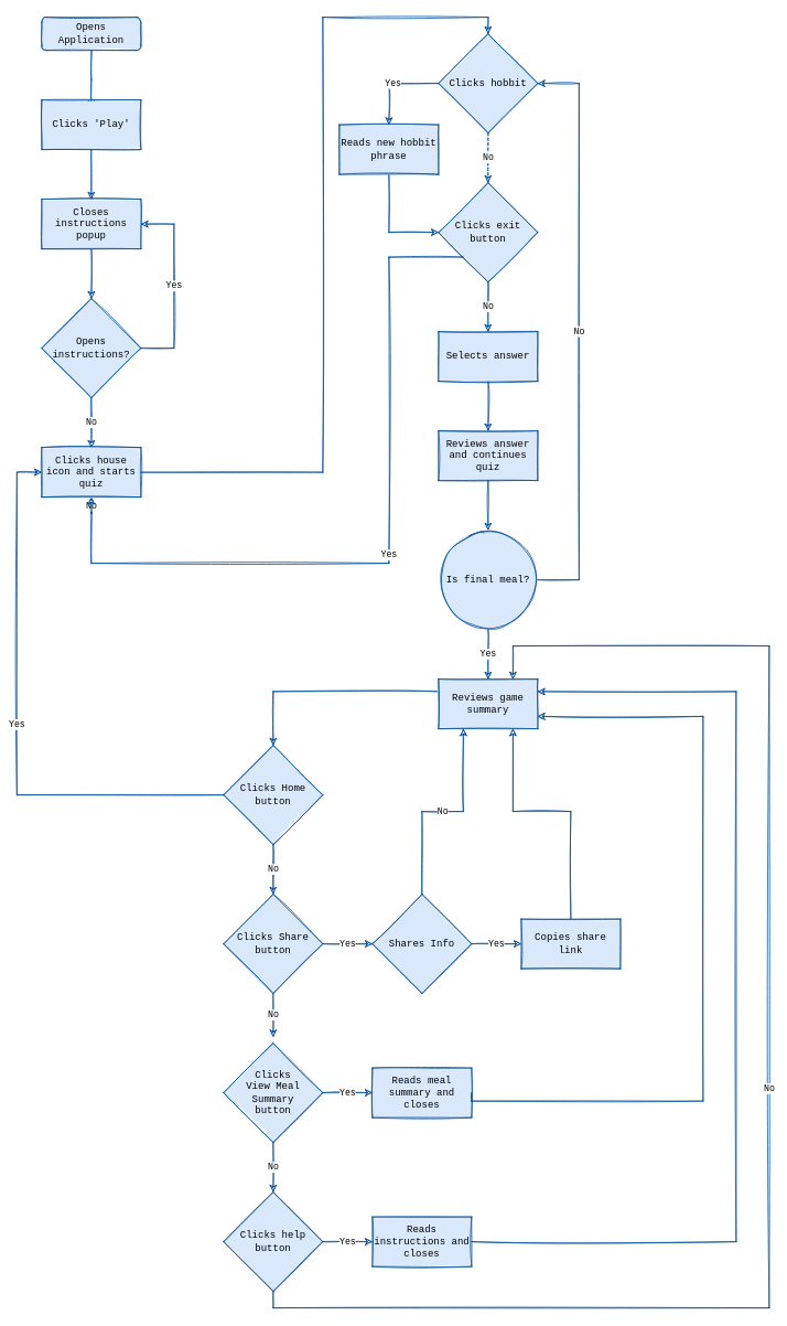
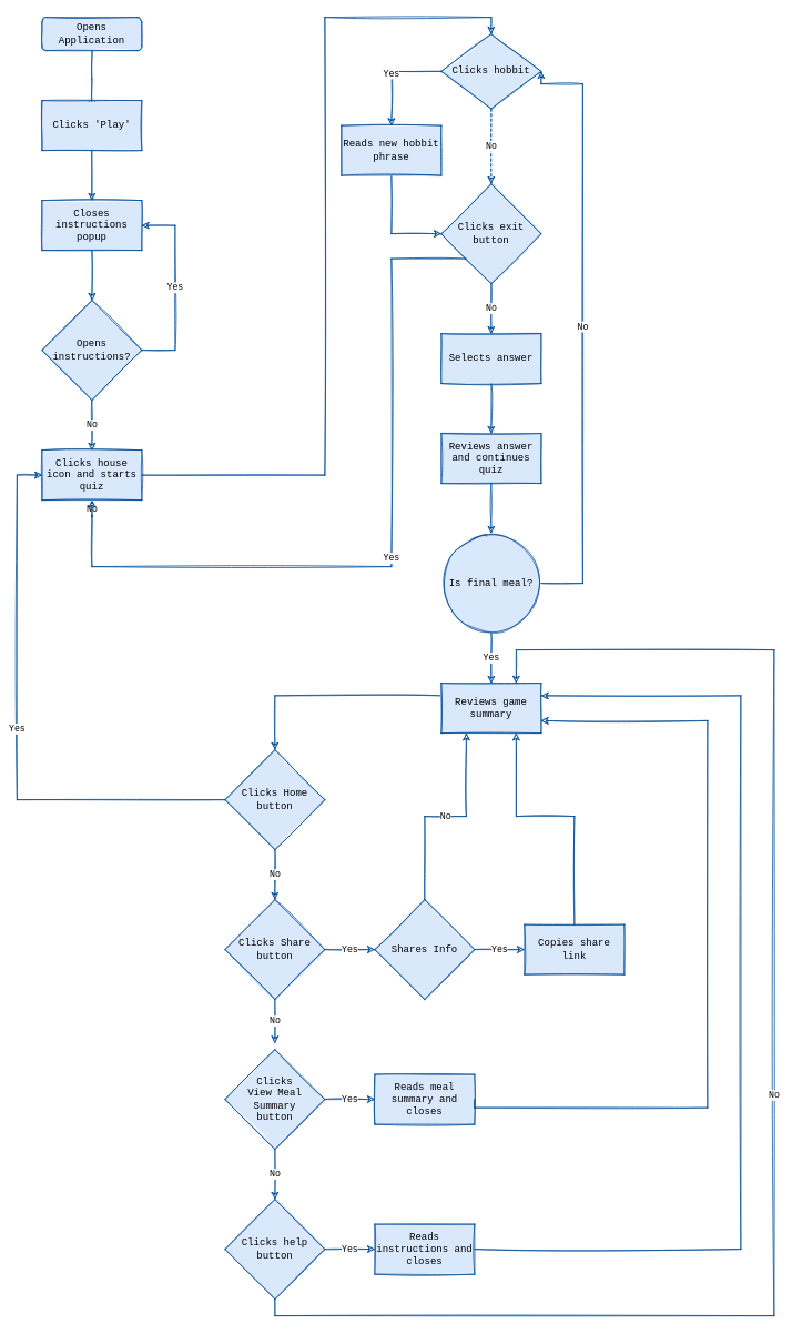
  <mxCell id="0" />
  <mxCell id="1" parent="0" />
  <mxCell id="2" value="" style="rounded=0;html=1;jettySize=auto;orthogonalLoop=1;fontSize=11;endArrow=classic;endFill=1;strokeWidth=1;shadow=0;labelBackgroundColor=none;edgeStyle=orthogonalEdgeStyle;sketch=1;fillColor=#dae8fc;fontFamily=Courier New;strokeColor=#004C99;" parent="1" source="3" edge="1"><mxGeometry relative="1" as="geometry"><mxPoint x="110" y="130" as="targetPoint" /></mxGeometry></mxCell>
  <mxCell id="3" value="Opens Application" style="rounded=1;whiteSpace=wrap;html=1;fontSize=12;glass=0;strokeWidth=1;shadow=0;sketch=1;fillColor=#dae8fc;fontFamily=Courier New;strokeColor=#004C99;fillStyle=solid;" parent="1" vertex="1"><mxGeometry x="50" y="20" width="120" height="40" as="geometry" /></mxCell>
  <mxCell id="4" value="" style="edgeStyle=orthogonalEdgeStyle;rounded=0;orthogonalLoop=1;jettySize=auto;html=1;sketch=1;fillColor=#dae8fc;fontFamily=Courier New;strokeColor=#004C99;" parent="1" source="5" target="7" edge="1"><mxGeometry relative="1" as="geometry" /></mxCell>
  <mxCell id="5" value="Clicks 'Play'" style="rounded=0;whiteSpace=wrap;html=1;sketch=1;fillColor=#dae8fc;fontFamily=Courier New;strokeColor=#004C99;fillStyle=solid;" parent="1" vertex="1"><mxGeometry x="50" y="120" width="120" height="60" as="geometry" /></mxCell>
  <mxCell id="6" value="" style="edgeStyle=orthogonalEdgeStyle;rounded=0;orthogonalLoop=1;jettySize=auto;html=1;sketch=1;fillColor=#dae8fc;fontFamily=Courier New;strokeColor=#004C99;" parent="1" source="7" target="10" edge="1"><mxGeometry relative="1" as="geometry" /></mxCell>
  <mxCell id="7" value="Closes instructions popup" style="rounded=0;whiteSpace=wrap;html=1;sketch=1;fillColor=#dae8fc;fontFamily=Courier New;strokeColor=#004C99;fillStyle=solid;" parent="1" vertex="1"><mxGeometry x="50" y="240" width="120" height="60" as="geometry" /></mxCell>
  <mxCell id="8" value="Yes" style="edgeStyle=orthogonalEdgeStyle;rounded=0;orthogonalLoop=1;jettySize=auto;html=1;entryX=1;entryY=0.5;entryDx=0;entryDy=0;exitX=1;exitY=0.5;exitDx=0;exitDy=0;sketch=1;fillColor=#dae8fc;fontFamily=Courier New;strokeColor=#004C99;" parent="1" source="10" target="7" edge="1"><mxGeometry relative="1" as="geometry"><mxPoint x="230" y="290" as="targetPoint" /><Array as="points"><mxPoint x="210" y="420" /><mxPoint x="210" y="270" /></Array></mxGeometry></mxCell>
  <mxCell id="9" value="No" style="edgeStyle=orthogonalEdgeStyle;rounded=0;orthogonalLoop=1;jettySize=auto;html=1;sketch=1;fillColor=#dae8fc;fontFamily=Courier New;strokeColor=#004C99;" parent="1" source="50" edge="1"><mxGeometry relative="1" as="geometry"><mxPoint x="110" y="580" as="targetPoint" /></mxGeometry></mxCell>
  <mxCell id="10" value="Opens instructions?" style="rhombus;whiteSpace=wrap;html=1;sketch=1;fillColor=#dae8fc;fontFamily=Courier New;strokeColor=#004C99;fillStyle=solid;" parent="1" vertex="1"><mxGeometry x="50" y="360" width="120" height="120" as="geometry" /></mxCell>
  <mxCell id="11" style="edgeStyle=orthogonalEdgeStyle;rounded=0;orthogonalLoop=1;jettySize=auto;html=1;entryX=0.5;entryY=0;entryDx=0;entryDy=0;endArrow=classic;endFill=1;exitX=1;exitY=0.5;exitDx=0;exitDy=0;sketch=1;fillColor=#dae8fc;fontFamily=Courier New;strokeColor=#004C99;" parent="1" source="50" target="19" edge="1"><mxGeometry relative="1" as="geometry"><Array as="points"><mxPoint x="390" y="570" /><mxPoint x="390" y="20" /><mxPoint x="590" y="20" /></Array><mxPoint x="230" y="570" as="sourcePoint" /></mxGeometry></mxCell>
  <mxCell id="12" value="No" style="edgeStyle=orthogonalEdgeStyle;rounded=0;orthogonalLoop=1;jettySize=auto;html=1;exitX=1;exitY=0.5;exitDx=0;exitDy=0;entryX=1;entryY=0.5;entryDx=0;entryDy=0;endArrow=classic;endFill=1;sketch=1;fillColor=#dae8fc;fontFamily=Courier New;strokeColor=#004C99;" parent="1" source="14" target="19" edge="1"><mxGeometry relative="1" as="geometry"><Array as="points"><mxPoint x="700" y="700" /><mxPoint x="700" y="100" /></Array></mxGeometry></mxCell>
  <mxCell id="13" value="Yes" style="edgeStyle=orthogonalEdgeStyle;rounded=0;orthogonalLoop=1;jettySize=auto;html=1;endArrow=classic;endFill=1;sketch=1;fillColor=#dae8fc;fontFamily=Courier New;strokeColor=#004C99;" parent="1" source="14" target="25" edge="1"><mxGeometry relative="1" as="geometry" /></mxCell>
  <mxCell id="14" value="Is final meal?" style="ellipse;whiteSpace=wrap;html=1;sketch=1;fillColor=#dae8fc;fontFamily=Courier New;strokeColor=#004C99;fillStyle=solid;" parent="1" vertex="1"><mxGeometry x="530" y="640" width="120" height="120" as="geometry" /></mxCell>
  <mxCell id="15" style="edgeStyle=orthogonalEdgeStyle;rounded=0;orthogonalLoop=1;jettySize=auto;html=1;exitX=0.5;exitY=1;exitDx=0;exitDy=0;entryX=0.5;entryY=0;entryDx=0;entryDy=0;sketch=1;fillColor=#dae8fc;fontFamily=Courier New;strokeColor=#004C99;" parent="1" source="16" target="14" edge="1"><mxGeometry relative="1" as="geometry" /></mxCell>
  <mxCell id="16" value="Reviews answer and continues quiz" style="rounded=0;whiteSpace=wrap;html=1;sketch=1;fillColor=#dae8fc;fontFamily=Courier New;strokeColor=#004C99;fillStyle=solid;" parent="1" vertex="1"><mxGeometry x="530" y="520" width="120" height="60" as="geometry" /></mxCell>
  <mxCell id="17" value="Yes" style="edgeStyle=orthogonalEdgeStyle;rounded=0;orthogonalLoop=1;jettySize=auto;html=1;exitX=0;exitY=0.5;exitDx=0;exitDy=0;entryX=0.5;entryY=0;entryDx=0;entryDy=0;endArrow=classic;endFill=1;sketch=1;fillColor=#dae8fc;fontFamily=Courier New;strokeColor=#004C99;" parent="1" source="19" target="23" edge="1"><mxGeometry relative="1" as="geometry" /></mxCell>
  <mxCell id="18" value="No" style="edgeStyle=orthogonalEdgeStyle;rounded=0;orthogonalLoop=1;jettySize=auto;html=1;exitX=0.5;exitY=1;exitDx=0;exitDy=0;entryX=0.5;entryY=0;entryDx=0;entryDy=0;sketch=1;fillColor=#dae8fc;fontFamily=Courier New;strokeColor=#004C99;dashed=1;" parent="1" source="19" target="49" edge="1"><mxGeometry relative="1" as="geometry" /></mxCell>
- <mxCell id="19" value="Clicks hobbit" style="rhombus;whiteSpace=wrap;html=1;sketch=1;fillColor=#dae8fc;fontFamily=Courier New;strokeColor=#004C99;fillStyle=solid;" parent="1" vertex="1"><mxGeometry x="530" y="40" width="120" height="120" as="geometry" /></mxCell>
+ <mxCell id="19" value="Clicks hobbit" style="rhombus;whiteSpace=wrap;html=1;sketch=1;fillColor=#dae8fc;fontFamily=Courier New;strokeColor=#004C99;fillStyle=solid;" parent="1" vertex="1"><mxGeometry x="530" y="40" width="120" height="90" as="geometry" /></mxCell>
  <mxCell id="20" style="edgeStyle=orthogonalEdgeStyle;rounded=0;orthogonalLoop=1;jettySize=auto;html=1;exitX=0.5;exitY=1;exitDx=0;exitDy=0;entryX=0.5;entryY=0;entryDx=0;entryDy=0;sketch=1;fillColor=#dae8fc;fontFamily=Courier New;strokeColor=#004C99;" parent="1" source="21" target="16" edge="1"><mxGeometry relative="1" as="geometry" /></mxCell>
  <mxCell id="21" value="Selects answer" style="rounded=0;whiteSpace=wrap;html=1;sketch=1;fillColor=#dae8fc;fontFamily=Courier New;strokeColor=#004C99;fillStyle=solid;" parent="1" vertex="1"><mxGeometry x="530" y="400" width="120" height="60" as="geometry" /></mxCell>
  <mxCell id="22" style="edgeStyle=orthogonalEdgeStyle;rounded=0;orthogonalLoop=1;jettySize=auto;html=1;exitX=0.5;exitY=1;exitDx=0;exitDy=0;entryX=0;entryY=0.5;entryDx=0;entryDy=0;endArrow=classic;endFill=1;sketch=1;fillColor=#dae8fc;fontFamily=Courier New;strokeColor=#004C99;" parent="1" source="23" target="49" edge="1"><mxGeometry relative="1" as="geometry" /></mxCell>
  <mxCell id="23" value="Reads new hobbit phrase" style="whiteSpace=wrap;html=1;sketch=1;fillColor=#dae8fc;fontFamily=Courier New;strokeColor=#004C99;fillStyle=solid;" parent="1" vertex="1"><mxGeometry x="410" y="150" width="120" height="60" as="geometry" /></mxCell>
  <mxCell id="24" style="edgeStyle=orthogonalEdgeStyle;rounded=0;orthogonalLoop=1;jettySize=auto;html=1;exitX=0;exitY=0.25;exitDx=0;exitDy=0;entryX=0.5;entryY=0;entryDx=0;entryDy=0;endArrow=classic;endFill=1;sketch=1;fillColor=#dae8fc;fontFamily=Courier New;strokeColor=#004C99;" parent="1" source="25" target="28" edge="1"><mxGeometry relative="1" as="geometry" /></mxCell>
  <mxCell id="25" value="Reviews game summary" style="whiteSpace=wrap;html=1;sketch=1;fillColor=#dae8fc;fontFamily=Courier New;strokeColor=#004C99;fillStyle=solid;" parent="1" vertex="1"><mxGeometry x="530" y="820" width="120" height="60" as="geometry" /></mxCell>
  <mxCell id="26" value="Yes" style="edgeStyle=orthogonalEdgeStyle;rounded=0;orthogonalLoop=1;jettySize=auto;html=1;exitX=0;exitY=0.5;exitDx=0;exitDy=0;entryX=0;entryY=0.5;entryDx=0;entryDy=0;endArrow=classic;endFill=1;sketch=1;fillColor=#dae8fc;fontFamily=Courier New;strokeColor=#004C99;" parent="1" source="28" target="50" edge="1"><mxGeometry relative="1" as="geometry"><Array as="points"><mxPoint x="20" y="960" /><mxPoint x="20" y="570" /></Array></mxGeometry></mxCell>
  <mxCell id="27" value="No" style="edgeStyle=orthogonalEdgeStyle;rounded=0;orthogonalLoop=1;jettySize=auto;html=1;exitX=0.5;exitY=1;exitDx=0;exitDy=0;entryX=0.5;entryY=0;entryDx=0;entryDy=0;endArrow=classic;endFill=1;sketch=1;fillColor=#dae8fc;fontFamily=Courier New;strokeColor=#004C99;" parent="1" source="28" target="34" edge="1"><mxGeometry relative="1" as="geometry" /></mxCell>
  <mxCell id="28" value="Clicks Home button" style="rhombus;whiteSpace=wrap;html=1;sketch=1;fillColor=#dae8fc;fontFamily=Courier New;strokeColor=#004C99;fillStyle=solid;" parent="1" vertex="1"><mxGeometry x="270" y="900" width="120" height="120" as="geometry" /></mxCell>
  <mxCell id="29" value="No" style="edgeStyle=orthogonalEdgeStyle;rounded=0;orthogonalLoop=1;jettySize=auto;html=1;exitX=0.5;exitY=1;exitDx=0;exitDy=0;entryX=0.5;entryY=0;entryDx=0;entryDy=0;endArrow=classic;endFill=1;sketch=1;fillColor=#dae8fc;fontFamily=Courier New;strokeColor=#004C99;" parent="1" source="31" target="37" edge="1"><mxGeometry relative="1" as="geometry" /></mxCell>
  <mxCell id="30" value="Yes" style="edgeStyle=orthogonalEdgeStyle;rounded=0;orthogonalLoop=1;jettySize=auto;html=1;endArrow=classic;endFill=1;sketch=1;fillColor=#dae8fc;fontFamily=Courier New;strokeColor=#004C99;" parent="1" source="31" target="44" edge="1"><mxGeometry relative="1" as="geometry" /></mxCell>
  <mxCell id="31" value="Clicks &lt;br&gt;View Meal Summary &lt;br&gt;button" style="rhombus;whiteSpace=wrap;html=1;sketch=1;fillColor=#dae8fc;fontFamily=Courier New;strokeColor=#004C99;fillStyle=solid;" parent="1" vertex="1"><mxGeometry x="270" y="1260" width="120" height="120" as="geometry" /></mxCell>
  <mxCell id="32" value="No" style="edgeStyle=orthogonalEdgeStyle;rounded=0;orthogonalLoop=1;jettySize=auto;html=1;exitX=0.5;exitY=1;exitDx=0;exitDy=0;entryX=0.5;entryY=-0.062;entryDx=0;entryDy=0;entryPerimeter=0;endArrow=classic;endFill=1;sketch=1;fillColor=#dae8fc;fontFamily=Courier New;strokeColor=#004C99;" parent="1" source="34" target="31" edge="1"><mxGeometry relative="1" as="geometry" /></mxCell>
  <mxCell id="33" value="Yes" style="edgeStyle=orthogonalEdgeStyle;rounded=0;orthogonalLoop=1;jettySize=auto;html=1;exitX=1;exitY=0.5;exitDx=0;exitDy=0;entryX=0;entryY=0.5;entryDx=0;entryDy=0;endArrow=classic;endFill=1;sketch=1;fillColor=#dae8fc;fontFamily=Courier New;strokeColor=#004C99;" parent="1" source="34" target="40" edge="1"><mxGeometry relative="1" as="geometry" /></mxCell>
  <mxCell id="34" value="Clicks Share button" style="rhombus;whiteSpace=wrap;html=1;sketch=1;fillColor=#dae8fc;fontFamily=Courier New;strokeColor=#004C99;fillStyle=solid;" parent="1" vertex="1"><mxGeometry x="270" y="1080" width="120" height="120" as="geometry" /></mxCell>
  <mxCell id="35" value="Yes" style="edgeStyle=orthogonalEdgeStyle;rounded=0;orthogonalLoop=1;jettySize=auto;html=1;endArrow=classic;endFill=1;sketch=1;fillColor=#dae8fc;fontFamily=Courier New;strokeColor=#004C99;" parent="1" source="37" target="46" edge="1"><mxGeometry relative="1" as="geometry" /></mxCell>
  <mxCell id="36" value="No" style="edgeStyle=orthogonalEdgeStyle;rounded=0;orthogonalLoop=1;jettySize=auto;html=1;exitX=0.5;exitY=1;exitDx=0;exitDy=0;endArrow=classic;endFill=1;entryX=0.75;entryY=0;entryDx=0;entryDy=0;sketch=1;fillColor=#dae8fc;fontFamily=Courier New;strokeColor=#004C99;" parent="1" source="37" target="25" edge="1"><mxGeometry relative="1" as="geometry"><mxPoint x="630" y="1240" as="targetPoint" /><Array as="points"><mxPoint x="330" y="1580" /><mxPoint x="930" y="1580" /><mxPoint x="930" y="780" /><mxPoint x="620" y="780" /></Array></mxGeometry></mxCell>
  <mxCell id="37" value="Clicks help button" style="rhombus;whiteSpace=wrap;html=1;sketch=1;fillColor=#dae8fc;fontFamily=Courier New;strokeColor=#004C99;fillStyle=solid;" parent="1" vertex="1"><mxGeometry x="270" y="1440" width="120" height="120" as="geometry" /></mxCell>
  <mxCell id="38" value="Yes" style="edgeStyle=orthogonalEdgeStyle;rounded=0;orthogonalLoop=1;jettySize=auto;html=1;exitX=1;exitY=0.5;exitDx=0;exitDy=0;endArrow=classic;endFill=1;sketch=1;fillColor=#dae8fc;fontFamily=Courier New;strokeColor=#004C99;" parent="1" source="40" target="42" edge="1"><mxGeometry relative="1" as="geometry"><mxPoint x="700" y="1140" as="targetPoint" /></mxGeometry></mxCell>
  <mxCell id="39" value="No" style="edgeStyle=orthogonalEdgeStyle;rounded=0;orthogonalLoop=1;jettySize=auto;html=1;exitX=0.5;exitY=0;exitDx=0;exitDy=0;entryX=0.25;entryY=1;entryDx=0;entryDy=0;endArrow=classic;endFill=1;sketch=1;fillColor=#dae8fc;fontFamily=Courier New;strokeColor=#004C99;" parent="1" source="40" target="25" edge="1"><mxGeometry relative="1" as="geometry" /></mxCell>
  <mxCell id="40" value="Shares Info" style="rhombus;whiteSpace=wrap;html=1;sketch=1;fillColor=#dae8fc;fontFamily=Courier New;strokeColor=#004C99;fillStyle=solid;" parent="1" vertex="1"><mxGeometry x="450" y="1080" width="120" height="120" as="geometry" /></mxCell>
  <mxCell id="41" style="edgeStyle=orthogonalEdgeStyle;rounded=0;orthogonalLoop=1;jettySize=auto;html=1;exitX=0.5;exitY=0;exitDx=0;exitDy=0;endArrow=classic;endFill=1;entryX=0.75;entryY=1;entryDx=0;entryDy=0;sketch=1;fillColor=#dae8fc;fontFamily=Courier New;strokeColor=#004C99;" parent="1" source="42" target="25" edge="1"><mxGeometry relative="1" as="geometry"><mxPoint x="614" y="910" as="targetPoint" /><Array as="points"><mxPoint x="690" y="980" /><mxPoint x="620" y="980" /></Array></mxGeometry></mxCell>
  <mxCell id="42" value="Copies share link" style="rounded=0;whiteSpace=wrap;html=1;sketch=1;fillColor=#dae8fc;fontFamily=Courier New;strokeColor=#004C99;fillStyle=solid;" parent="1" vertex="1"><mxGeometry x="630" y="1110" width="120" height="60" as="geometry" /></mxCell>
  <mxCell id="43" style="edgeStyle=orthogonalEdgeStyle;rounded=0;orthogonalLoop=1;jettySize=auto;html=1;exitX=1;exitY=0.5;exitDx=0;exitDy=0;endArrow=classic;endFill=1;entryX=1;entryY=0.75;entryDx=0;entryDy=0;sketch=1;fillColor=#dae8fc;fontFamily=Courier New;strokeColor=#004C99;" parent="1" source="44" target="25" edge="1"><mxGeometry relative="1" as="geometry"><mxPoint x="660" y="910" as="targetPoint" /><Array as="points"><mxPoint x="850" y="1330" /><mxPoint x="850" y="865" /></Array></mxGeometry></mxCell>
  <mxCell id="44" value="Reads meal summary and closes" style="whiteSpace=wrap;html=1;sketch=1;fillColor=#dae8fc;fontFamily=Courier New;strokeColor=#004C99;fillStyle=solid;" parent="1" vertex="1"><mxGeometry x="450" y="1290" width="120" height="60" as="geometry" /></mxCell>
  <mxCell id="45" style="edgeStyle=orthogonalEdgeStyle;rounded=0;orthogonalLoop=1;jettySize=auto;html=1;exitX=1;exitY=0.5;exitDx=0;exitDy=0;endArrow=classic;endFill=1;entryX=1;entryY=0.25;entryDx=0;entryDy=0;sketch=1;fillColor=#dae8fc;fontFamily=Courier New;strokeColor=#004C99;" parent="1" source="46" target="25" edge="1"><mxGeometry relative="1" as="geometry"><mxPoint x="890" y="880" as="targetPoint" /><Array as="points"><mxPoint x="890" y="1500" /><mxPoint x="890" y="835" /></Array></mxGeometry></mxCell>
  <mxCell id="46" value="Reads instructions and closes" style="whiteSpace=wrap;html=1;sketch=1;fillColor=#dae8fc;fontFamily=Courier New;strokeColor=#004C99;fillStyle=solid;" parent="1" vertex="1"><mxGeometry x="450" y="1470" width="120" height="60" as="geometry" /></mxCell>
  <mxCell id="47" value="Yes" style="edgeStyle=orthogonalEdgeStyle;rounded=0;orthogonalLoop=1;jettySize=auto;html=1;exitX=0;exitY=1;exitDx=0;exitDy=0;entryX=0.5;entryY=1;entryDx=0;entryDy=0;sketch=1;fillColor=#dae8fc;fontFamily=Courier New;strokeColor=#004C99;" parent="1" source="49" target="50" edge="1"><mxGeometry relative="1" as="geometry"><mxPoint x="420" y="640" as="targetPoint" /><Array as="points"><mxPoint x="470" y="310" /><mxPoint x="470" y="680" /><mxPoint x="110" y="680" /></Array></mxGeometry></mxCell>
  <mxCell id="48" value="No" style="edgeStyle=orthogonalEdgeStyle;rounded=0;orthogonalLoop=1;jettySize=auto;html=1;exitX=0.5;exitY=1;exitDx=0;exitDy=0;sketch=1;fillColor=#dae8fc;fontFamily=Courier New;strokeColor=#004C99;" parent="1" source="49" target="21" edge="1"><mxGeometry relative="1" as="geometry" /></mxCell>
  <mxCell id="49" value="Clicks exit button" style="rhombus;whiteSpace=wrap;html=1;sketch=1;fillColor=#dae8fc;fontFamily=Courier New;strokeColor=#004C99;fillStyle=solid;" parent="1" vertex="1"><mxGeometry x="530" y="220" width="120" height="120" as="geometry" /></mxCell>
  <mxCell id="50" value="Clicks house icon and starts quiz" style="whiteSpace=wrap;html=1;sketch=1;fillColor=#dae8fc;fontFamily=Courier New;strokeColor=#004C99;fillStyle=solid;" parent="1" vertex="1"><mxGeometry x="50" y="540" width="120" height="60" as="geometry" /></mxCell>
  <mxCell id="51" value="No" style="edgeStyle=orthogonalEdgeStyle;rounded=0;orthogonalLoop=1;jettySize=auto;html=1;sketch=1;fillColor=#dae8fc;fontFamily=Courier New;strokeColor=#004C99;" parent="1" source="10" target="50" edge="1"><mxGeometry relative="1" as="geometry"><mxPoint x="110" y="580" as="targetPoint" /><mxPoint x="110" y="480" as="sourcePoint" /></mxGeometry></mxCell>
